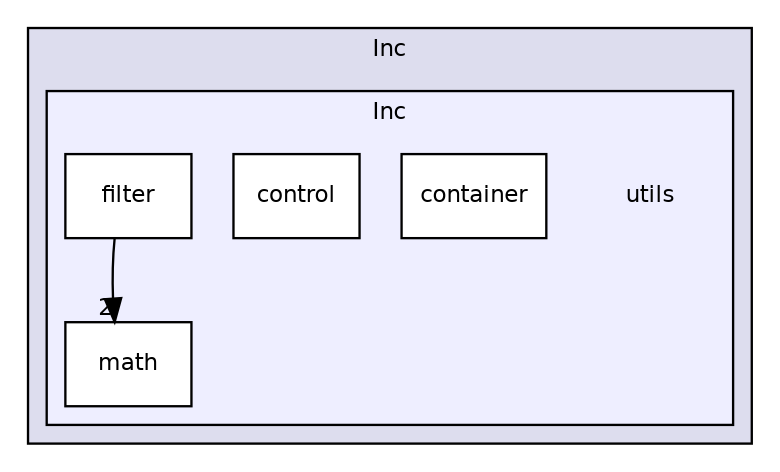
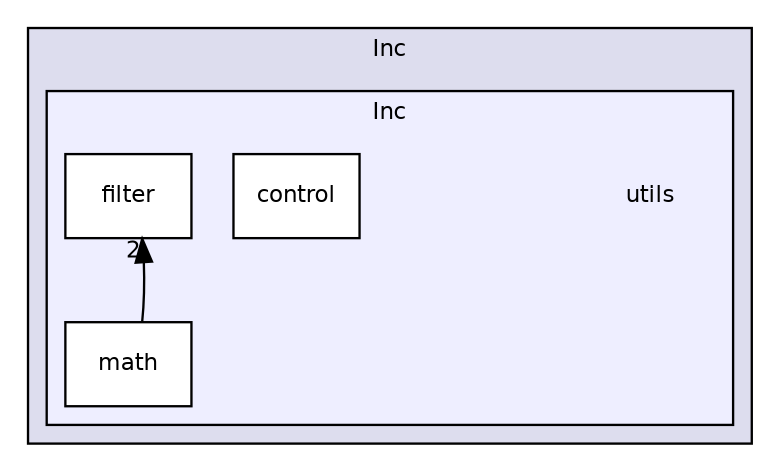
  digraph {
    compound=true
    node [fontname=Helvetica fontsize=10 shape=box color=black fillcolor=white style=filled]
    n1 [label=utils shape=plaintext color="" fillcolor="" style=""]
-   n2 [label=container]
    n3 [label=control]
    n4 [label=filter]
    n5 [label=math]
    subgraph cluster_1 {
      bgcolor="#ddddee"
      fontname=Helvetica
      fontsize=10
      label=Inc
      pencolor=black
      subgraph cluster_2 {
        bgcolor="#eeeeff"
        fontname=Helvetica
        fontsize=10
        pencolor=black
        n1
-       n2
        n3
        n4
        n5
      }
    }
-   n4 -> n5 [headlabel=2 labeldistance=1.5 labelfontname=Helvetica labelfontsize=10]
+   n5 -> n4 [headlabel=2 labeldistance=1.5 labelfontname=Helvetica labelfontsize=10]
  }
